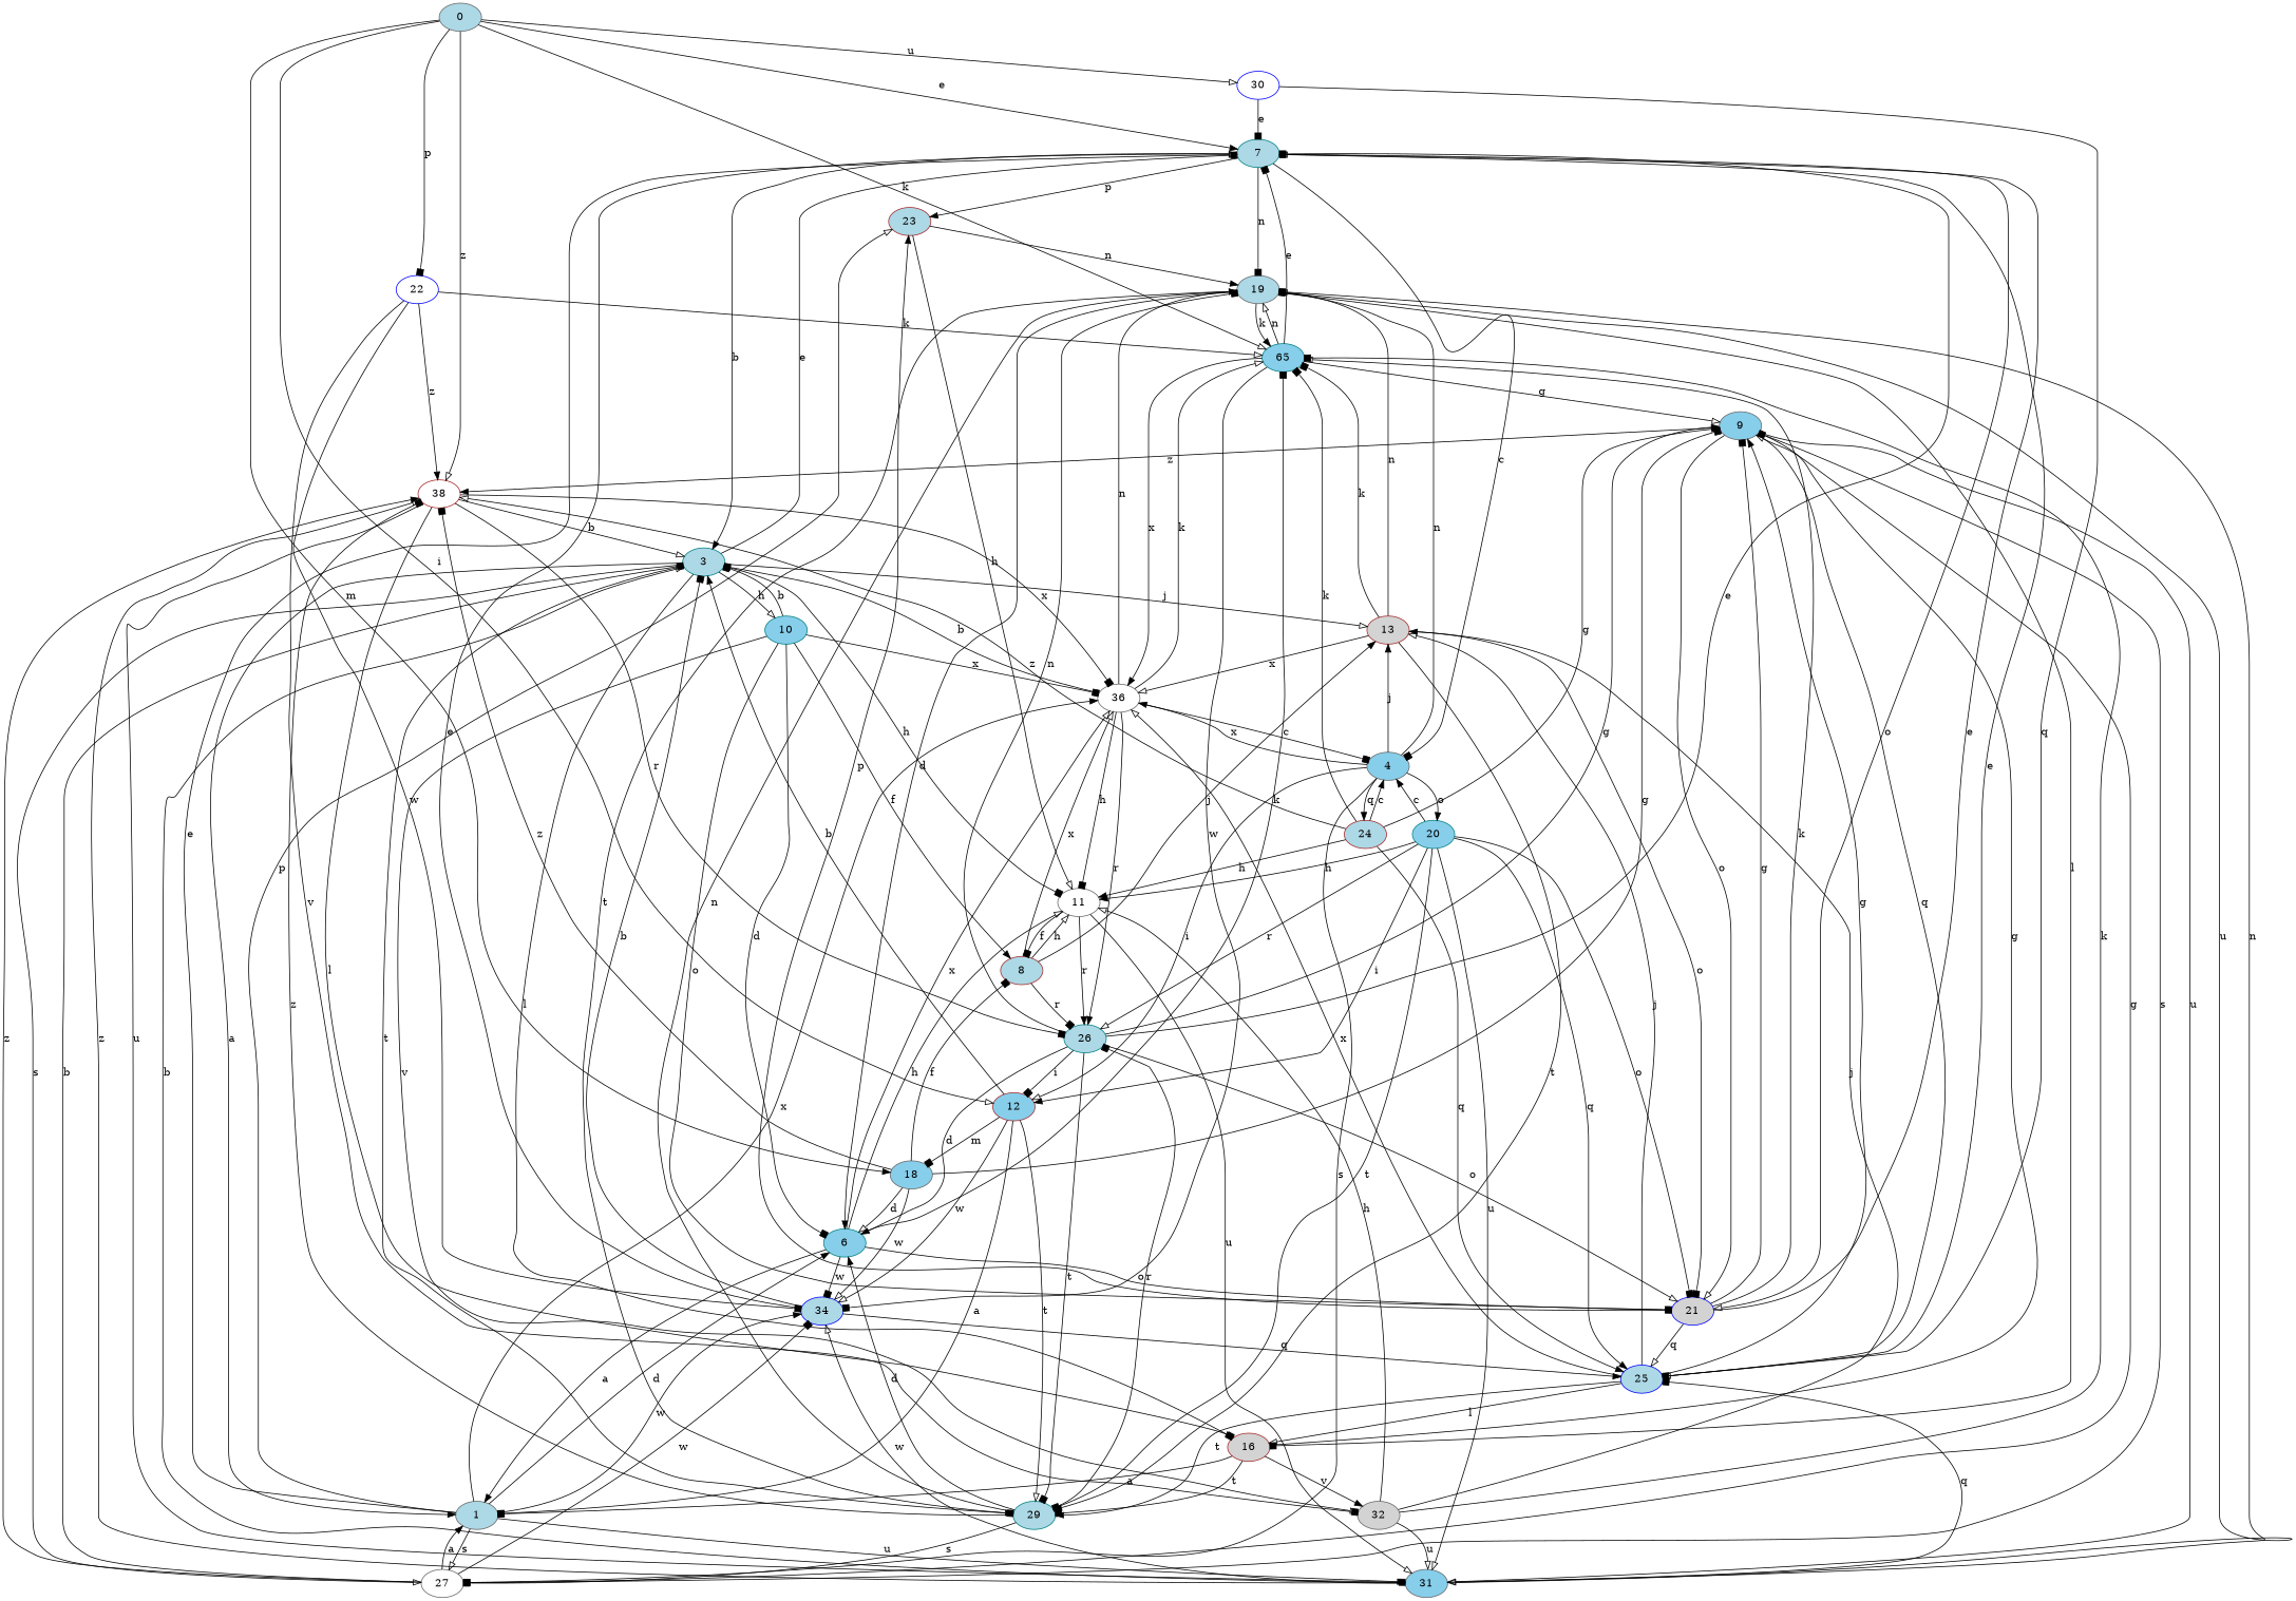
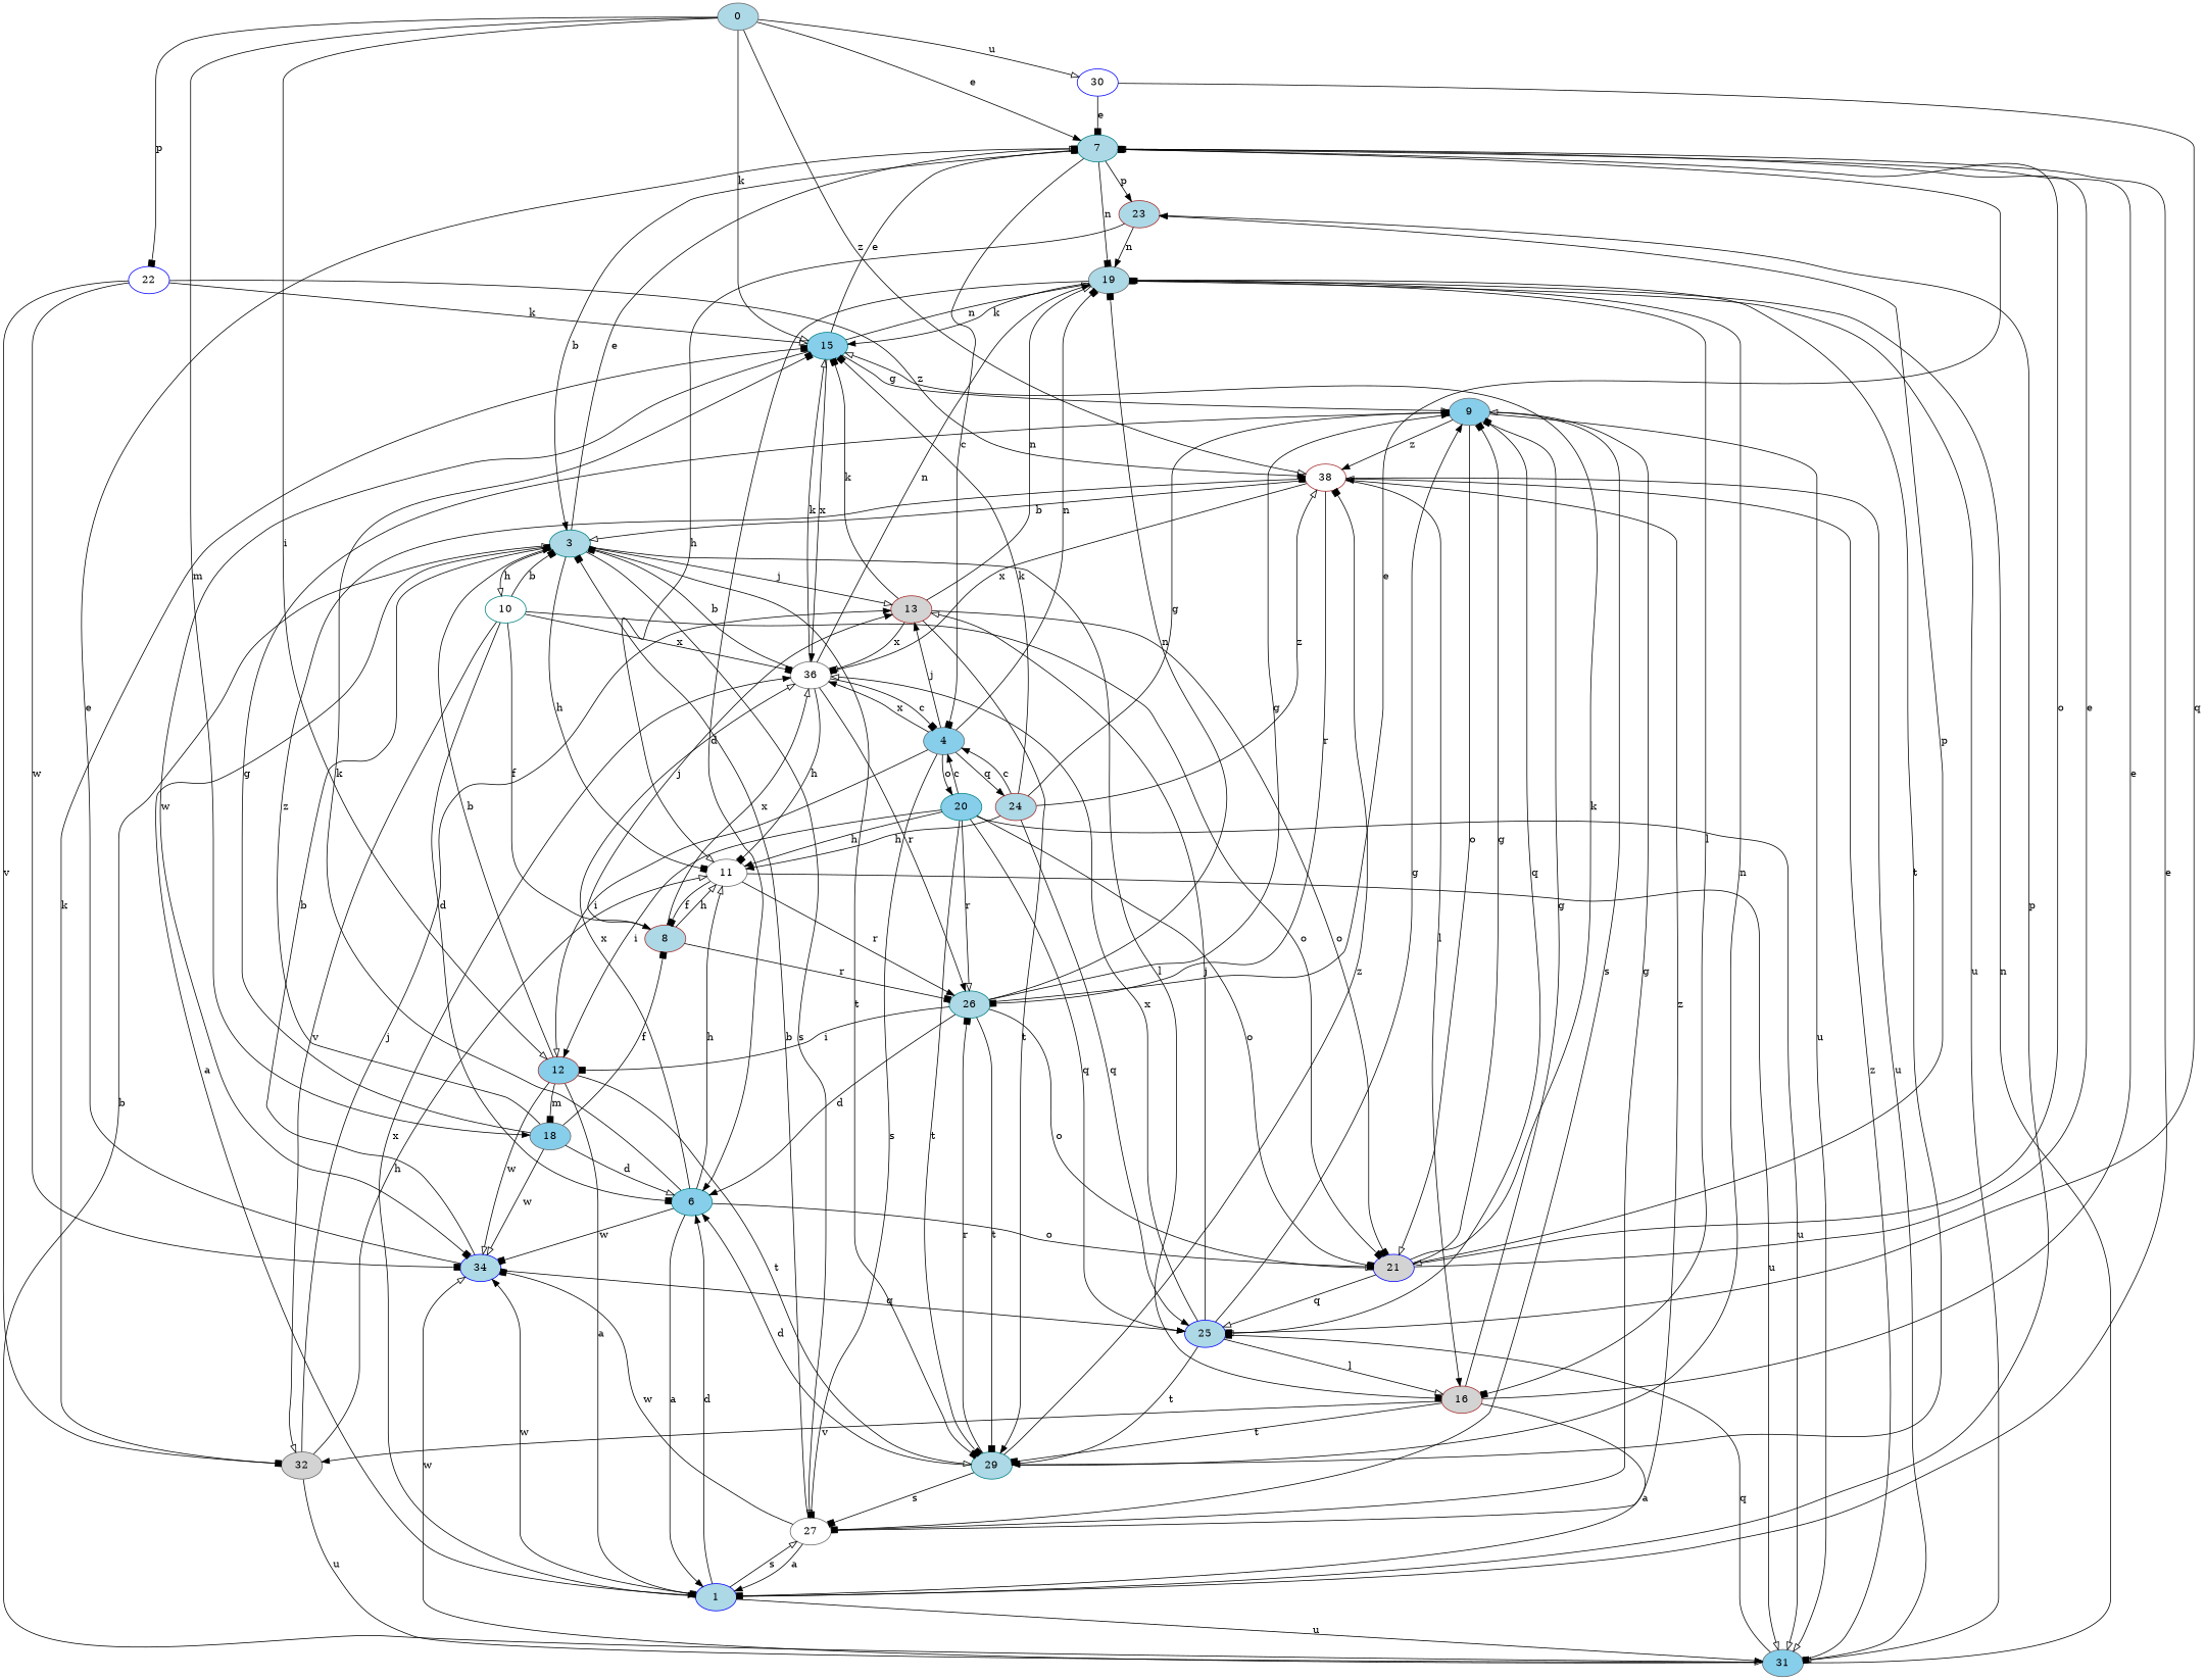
  strict digraph {
    node [color=gray40 fillcolor=lightblue style=filled]
    edge [arrowhead=box]
    7 [color=teal]
    0
    12 [color=brown fillcolor=skyblue]
-   15 [color=teal fillcolor=skyblue label=65]
+   15 [color=teal fillcolor=skyblue]
    18 [fillcolor=skyblue]
    22 [color=blue fillcolor=white]
    30 [color=blue fillcolor=white]
    38 [color=brown fillcolor=white]
    23 [color=brown]
    3 [color=teal]
    4 [fillcolor=skyblue]
    19
    21 [color=blue fillcolor=lightgrey]
-   1
+   1 [color=blue]
    34 [color=blue]
    29 [color=teal]
    36 [fillcolor=white]
    9 [fillcolor=skyblue]
    6 [color=teal fillcolor=skyblue]
    8 [color=brown]
    32 [fillcolor=lightgrey]
    25 [color=blue]
    31 [fillcolor=skyblue]
    16 [color=brown fillcolor=lightgrey]
    26 [color=teal]
    27 [fillcolor=white]
    11 [fillcolor=white]
-   10 [color=teal fillcolor=skyblue]
+   10 [color=teal fillcolor=white]
    13 [color=brown fillcolor=lightgrey]
    20 [color=teal fillcolor=skyblue]
    24 [color=brown]
    7 -> 23 [arrowhead=normal label=p]
    7 -> 3 [arrowhead=normal label=b]
    7 -> 4 [label=c]
    7 -> 19 [label=n]
    7 -> 21 [arrowhead=onormal label=o]
    0 -> 7 [arrowhead=normal label=e]
    0 -> 12 [arrowhead=onormal label=i]
    0 -> 15 [arrowhead=onormal label=k]
    0 -> 18 [arrowhead=normal label=m]
    0 -> 22 [label=p]
    0 -> 30 [arrowhead=onormal label=u]
    0 -> 38 [arrowhead=onormal label=z]
    12 -> 18 [label=m]
    12 -> 3 [arrowhead=normal label=b]
    12 -> 1 [label=a]
    12 -> 34 [arrowhead=onormal label=w]
    12 -> 29 [arrowhead=onormal label=t]
    15 -> 7 [label=e]
    15 -> 19 [arrowhead=onormal label=n]
    15 -> 34 [label=w]
    15 -> 36 [arrowhead=normal label=x]
    15 -> 9 [arrowhead=onormal label=g]
    18 -> 38 [label=z]
    18 -> 34 [arrowhead=onormal label=w]
    18 -> 9 [label=g]
    18 -> 6 [arrowhead=onormal label=d]
    18 -> 8 [label=f]
    22 -> 15 [arrowhead=onormal label=k]
    22 -> 38 [arrowhead=normal label=z]
    22 -> 34 [label=w]
    22 -> 32 [label=v]
    30 -> 7 [label=e]
    30 -> 25 [label=q]
    38 -> 3 [arrowhead=onormal label=b]
    38 -> 36 [label=x]
    38 -> 31 [label=u]
    38 -> 16 [arrowhead=normal label=l]
    38 -> 26 [label=r]
    23 -> 19 [arrowhead=normal label=n]
    23 -> 11 [arrowhead=onormal label=h]
    3 -> 7 [label=e]
    3 -> 1 [arrowhead=normal label=a]
    3 -> 29 [label=t]
    3 -> 16 [label=l]
    3 -> 27 [arrowhead=onormal label=s]
    3 -> 11 [label=h]
    3 -> 10 [arrowhead=onormal label=h]
    3 -> 13 [arrowhead=onormal label=j]
    4 -> 12 [arrowhead=onormal label=i]
    4 -> 19 [label=n]
    4 -> 36 [arrowhead=normal label=x]
    4 -> 27 [label=s]
    4 -> 13 [arrowhead=normal label=j]
    4 -> 20 [arrowhead=normal label=o]
    4 -> 24 [arrowhead=normal label=q]
    19 -> 15 [arrowhead=normal label=k]
    19 -> 29 [arrowhead=normal label=t]
    19 -> 6 [arrowhead=normal label=d]
    19 -> 31 [arrowhead=onormal label=u]
    19 -> 16 [label=l]
    21 -> 7 [label=e]
    21 -> 15 [arrowhead=onormal label=k]
    21 -> 23 [arrowhead=normal label=p]
    21 -> 9 [label=g]
    21 -> 25 [arrowhead=onormal label=q]
    1 -> 7 [arrowhead=onormal label=e]
    1 -> 23 [arrowhead=onormal label=p]
    1 -> 34 [arrowhead=normal label=w]
    1 -> 36 [arrowhead=normal label=x]
    1 -> 6 [arrowhead=normal label=d]
    1 -> 31 [arrowhead=normal label=u]
    1 -> 27 [arrowhead=onormal label=s]
    34 -> 7 [arrowhead=onormal label=e]
    34 -> 3 [label=b]
    34 -> 25 [arrowhead=normal label=q]
    29 -> 38 [label=z]
    29 -> 19 [arrowhead=normal label=n]
    29 -> 6 [arrowhead=normal label=d]
    29 -> 26 [label=r]
    29 -> 27 [label=s]
    36 -> 15 [arrowhead=onormal label=k]
    36 -> 3 [label=b]
    36 -> 4 [label=c]
    36 -> 19 [arrowhead=normal label=n]
    36 -> 26 [arrowhead=normal label=r]
    36 -> 11 [label=h]
    9 -> 38 [arrowhead=normal label=z]
    9 -> 21 [arrowhead=onormal label=o]
    9 -> 25 [arrowhead=onormal label=q]
    9 -> 31 [arrowhead=onormal label=u]
    9 -> 27 [label=s]
    6 -> 15 [label=k]
    6 -> 21 [label=o]
    6 -> 1 [arrowhead=normal label=a]
    6 -> 34 [label=w]
    6 -> 36 [arrowhead=onormal label=x]
    6 -> 11 [arrowhead=onormal label=h]
    8 -> 36 [arrowhead=onormal label=x]
    8 -> 26 [label=r]
    8 -> 11 [arrowhead=onormal label=h]
    8 -> 13 [arrowhead=normal label=j]
    32 -> 15 [label=k]
    32 -> 31 [arrowhead=onormal label=u]
    32 -> 11 [arrowhead=onormal label=h]
    32 -> 13 [arrowhead=normal label=j]
-   25 -> 7 [arrowhead=onormal label=e]
+   16 -> 7 [arrowhead=onormal label=e]
    25 -> 29 [arrowhead=normal label=t]
    25 -> 36 [arrowhead=onormal label=x]
    25 -> 9 [arrowhead=normal label=g]
    25 -> 16 [arrowhead=onormal label=l]
    25 -> 13 [arrowhead=onormal label=j]
    31 -> 38 [arrowhead=onormal label=z]
    31 -> 3 [arrowhead=onormal label=b]
    31 -> 19 [label=n]
    31 -> 34 [arrowhead=onormal label=w]
    31 -> 25 [label=q]
    16 -> 1 [label=a]
    16 -> 29 [label=t]
    16 -> 9 [label=g]
    16 -> 32 [arrowhead=normal label=v]
    26 -> 7 [label=e]
    26 -> 12 [label=i]
    26 -> 19 [label=n]
    26 -> 21 [arrowhead=onormal label=o]
    26 -> 29 [label=t]
    26 -> 9 [arrowhead=normal label=g]
    26 -> 6 [arrowhead=normal label=d]
    27 -> 38 [arrowhead=normal label=z]
    27 -> 3 [label=b]
    27 -> 1 [arrowhead=normal label=a]
    27 -> 34 [label=w]
    27 -> 9 [arrowhead=onormal label=g]
    11 -> 8 [label=f]
    11 -> 31 [arrowhead=onormal label=u]
    11 -> 26 [arrowhead=normal label=r]
    10 -> 3 [label=b]
    10 -> 21 [label=o]
    10 -> 36 [label=x]
    10 -> 6 [label=d]
    10 -> 8 [arrowhead=normal label=f]
    10 -> 32 [arrowhead=onormal label=v]
    13 -> 15 [label=k]
    13 -> 19 [arrowhead=onormal label=n]
    13 -> 21 [label=o]
    13 -> 29 [arrowhead=normal label=t]
    13 -> 36 [arrowhead=onormal label=x]
    20 -> 12 [arrowhead=normal label=i]
    20 -> 4 [arrowhead=normal label=c]
    20 -> 21 [label=o]
    20 -> 29 [label=t]
    20 -> 25 [arrowhead=normal label=q]
    20 -> 31 [arrowhead=onormal label=u]
    20 -> 26 [arrowhead=onormal label=r]
    20 -> 11 [arrowhead=normal label=h]
    24 -> 15 [label=k]
    24 -> 38 [arrowhead=onormal label=z]
    24 -> 4 [arrowhead=normal label=c]
    24 -> 9 [arrowhead=normal label=g]
    24 -> 25 [arrowhead=normal label=q]
    24 -> 11 [arrowhead=normal label=h]
  }
